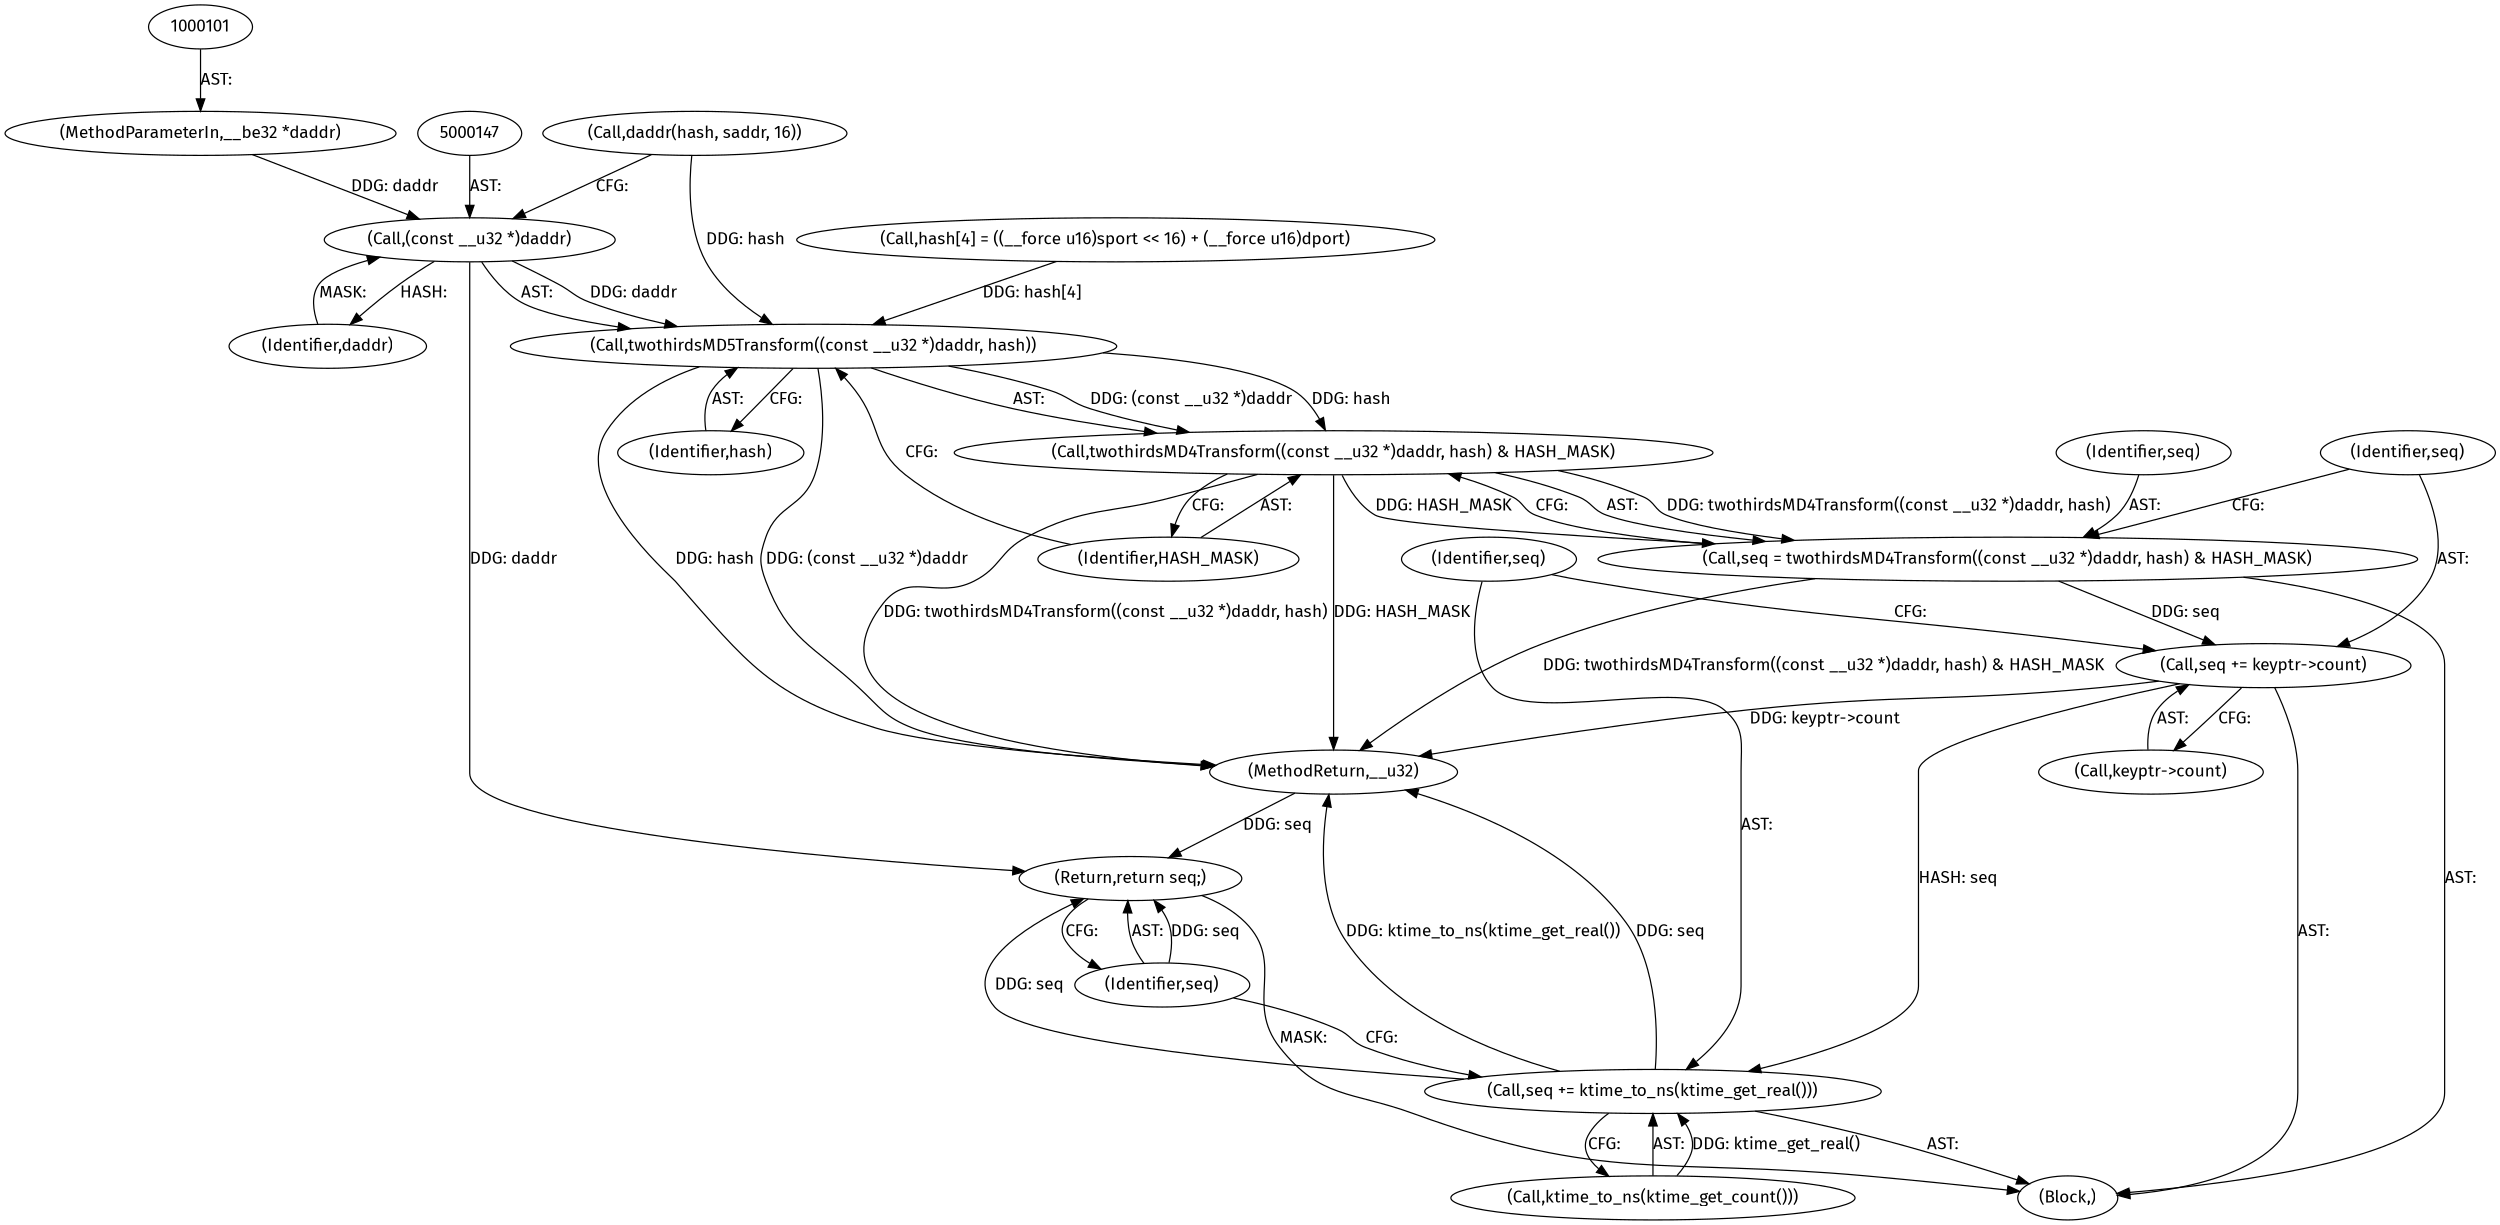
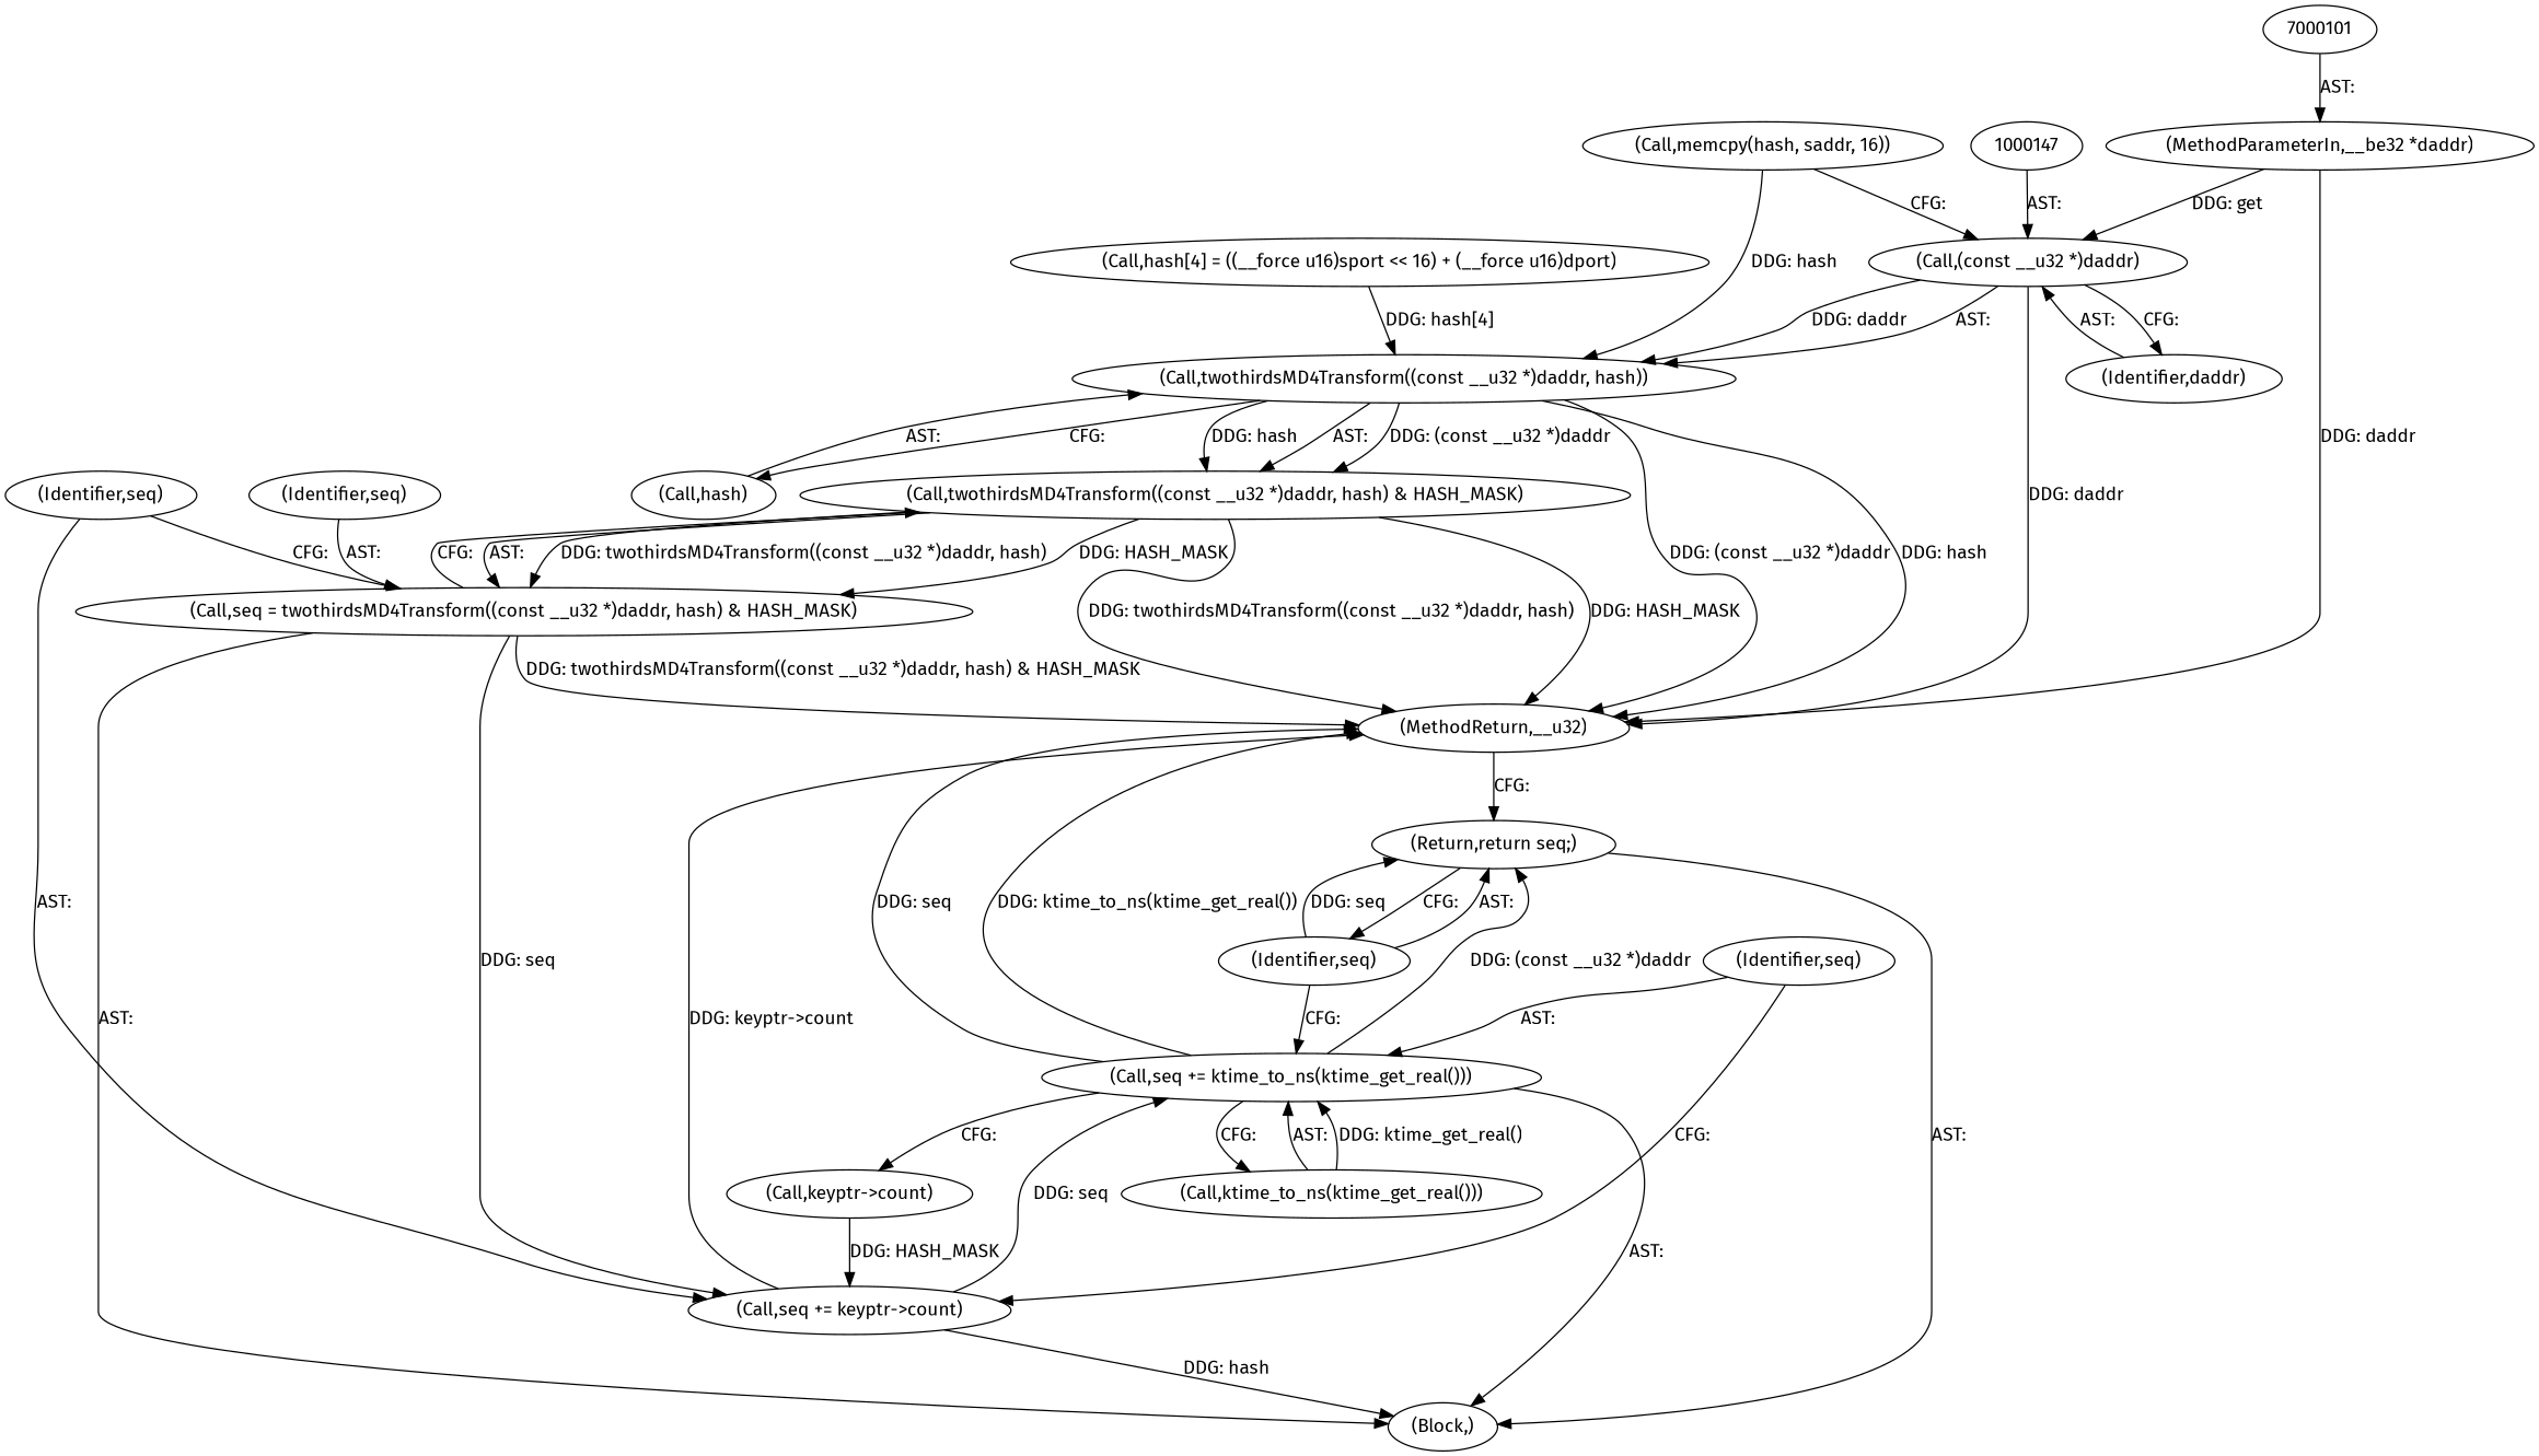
  digraph {
    fontname="Fira Sans"
    node [fontname="Fira Sans"]
    edge [fontname="Fira Sans"]
    n1 [label="(MethodParameterIn,__be32 *daddr)"]
    n2 [label="(Call,(const __u32 *)daddr)"]
    n3 [label="(MethodReturn,__u32)"]
-   n4 [label="(Call,twothirdsMD5Transform((const __u32 *)daddr, hash))"]
+   n4 [label="(Call,twothirdsMD4Transform((const __u32 *)daddr, hash))"]
    n5 [label="(Identifier,daddr)"]
    n6 [label="(Return,return seq;)"]
-   1000101
+   1000101 [label=7000101]
    n8 [label="(Call,twothirdsMD4Transform((const __u32 *)daddr, hash) & HASH_MASK)"]
-   n9 [label="(Identifier,hash)"]
+   n9 [label="(Call,hash)"]
    n10 [label="(Call,seq = twothirdsMD4Transform((const __u32 *)daddr, hash) & HASH_MASK)"]
-   n11 [label="(Identifier,HASH_MASK)"]
    n12 [label="(Call,seq += keyptr->count)"]
    n13 [label="(Block,)"]
    n14 [label="(Call,seq += ktime_to_ns(ktime_get_real()))"]
    n15 [label="(Call,keyptr->count)"]
-   n16 [label="(Call,ktime_to_ns(ktime_get_count()))"]
+   n16 [label="(Call,ktime_to_ns(ktime_get_real()))"]
    n17 [label="(Identifier,seq)"]
    n18 [label="(Identifier,seq)"]
    n19 [label="(Identifier,seq)"]
-   n20 [label="(Call,daddr(hash, saddr, 16))"]
+   n20 [label="(Call,memcpy(hash, saddr, 16))"]
    n21 [label="(Call,hash[4] = ((__force u16)sport << 16) + (__force u16)dport)"]
    n22 [label="(Identifier,seq)"]
-   1000147 [label=5000147]
-   n1 -> n2 [label="DDG: daddr"]
-   n2 -> n6 [label="DDG: daddr"]
+   1000147
+   n1 -> n2 [label="DDG: get"]
+   n1 -> n3 [label="DDG: daddr"]
+   n2 -> n3 [label="DDG: daddr"]
    n2 -> n4 [label="AST: "]
    n2 -> n4 [label="DDG: daddr"]
-   n2 -> n5 [label="HASH: "]
-   n3 -> n6 [label="DDG: seq"]
+   n2 -> n5 [label="CFG: "]
+   n3 -> n6 [label="CFG: "]
    n4 -> n3 [label="DDG: (const __u32 *)daddr"]
    n4 -> n3 [label="DDG: hash"]
    n4 -> n8 [label="AST: "]
    n4 -> n8 [label="DDG: (const __u32 *)daddr"]
    n4 -> n8 [label="DDG: hash"]
    n4 -> n9 [label="CFG: "]
-   n5 -> n2 [label="MASK: "]
-   n6 -> n13 [label="MASK: "]
+   n5 -> n2 [label="AST: "]
+   n6 -> n13 [label="AST: "]
    n6 -> n17 [label="CFG: "]
    1000101 -> n1 [label="AST: "]
    n8 -> n3 [label="DDG: HASH_MASK"]
    n8 -> n3 [label="DDG: twothirdsMD4Transform((const __u32 *)daddr, hash)"]
    n8 -> n10 [label="AST: "]
    n8 -> n10 [label="DDG: twothirdsMD4Transform((const __u32 *)daddr, hash)"]
    n8 -> n10 [label="DDG: HASH_MASK"]
-   n8 -> n11 [label="CFG: "]
    n9 -> n4 [label="AST: "]
    n10 -> n3 [label="DDG: twothirdsMD4Transform((const __u32 *)daddr, hash) & HASH_MASK"]
    n10 -> n8 [label="CFG: "]
    n10 -> n12 [label="DDG: seq"]
    n10 -> n13 [label="AST: "]
-   n11 -> n4 [label="CFG: "]
-   n11 -> n8 [label="AST: "]
    n12 -> n3 [label="DDG: keyptr->count"]
-   n12 -> n13 [label="AST: "]
-   n12 -> n14 [label="HASH: seq"]
-   n12 -> n15 [label="CFG: "]
+   n12 -> n13 [label="DDG: hash"]
+   n12 -> n14 [label="DDG: seq"]
+   n14 -> n15 [label="CFG: "]
    n14 -> n3 [label="DDG: seq"]
    n14 -> n3 [label="DDG: ktime_to_ns(ktime_get_real())"]
-   n14 -> n6 [label="DDG: seq"]
+   n14 -> n6 [label="DDG: (const __u32 *)daddr"]
    n14 -> n13 [label="AST: "]
    n14 -> n16 [label="CFG: "]
-   n15 -> n12 [label="AST: "]
+   n15 -> n12 [label="DDG: HASH_MASK"]
    n16 -> n14 [label="AST: "]
    n16 -> n14 [label="DDG: ktime_get_real()"]
    n17 -> n6 [label="AST: "]
    n17 -> n6 [label="DDG: seq"]
    n17 -> n14 [label="CFG: "]
    n18 -> n12 [label="CFG: "]
    n18 -> n14 [label="AST: "]
    n19 -> n10 [label="AST: "]
    n20 -> n2 [label="CFG: "]
    n20 -> n4 [label="DDG: hash"]
    n21 -> n4 [label="DDG: hash[4]"]
    n22 -> n10 [label="CFG: "]
    n22 -> n12 [label="AST: "]
    1000147 -> n2 [label="AST: "]
  }
